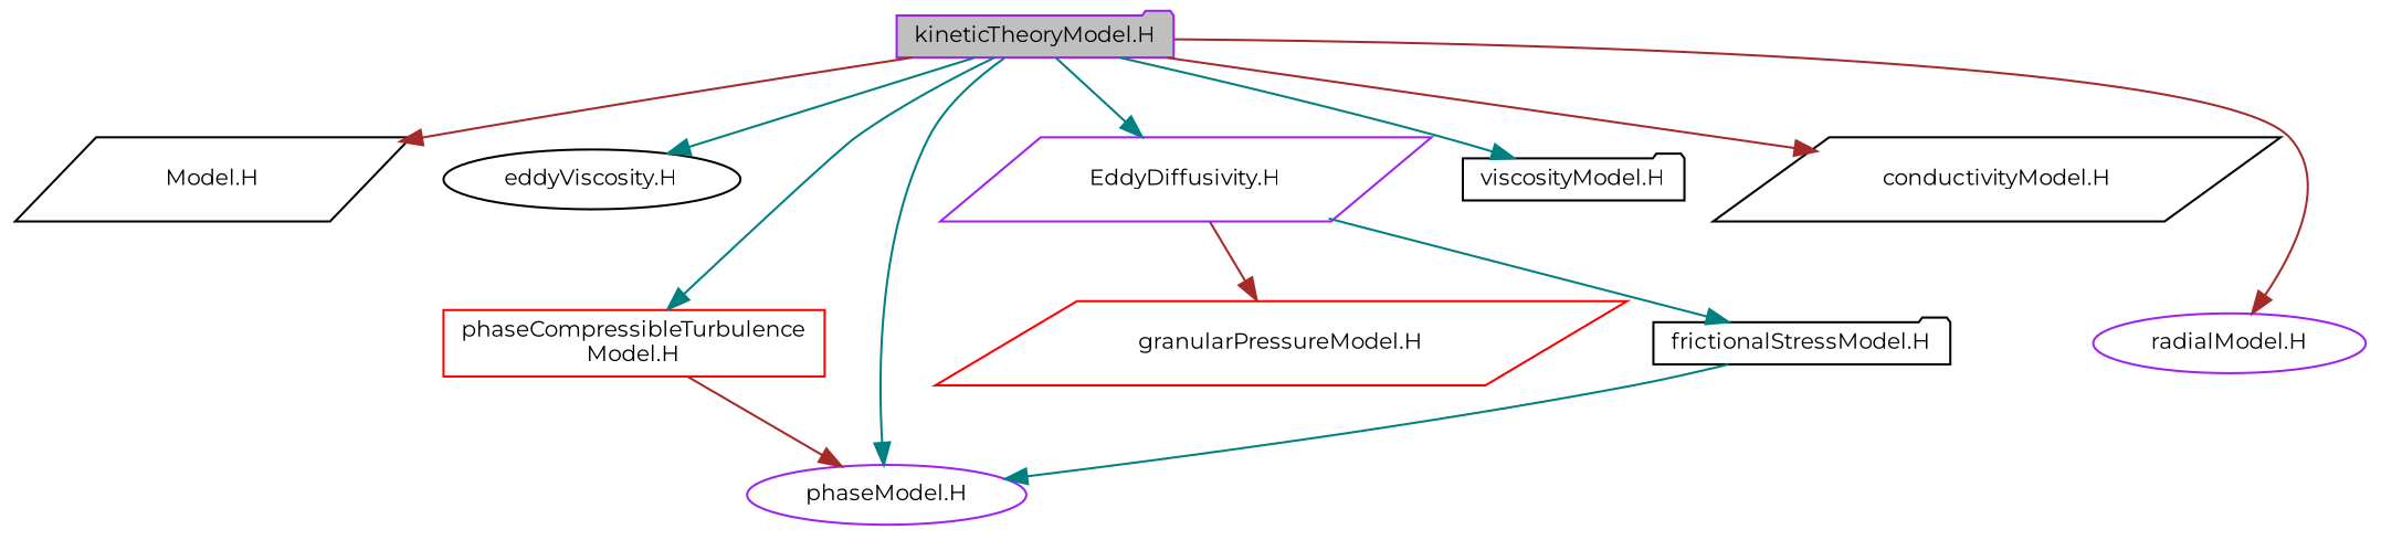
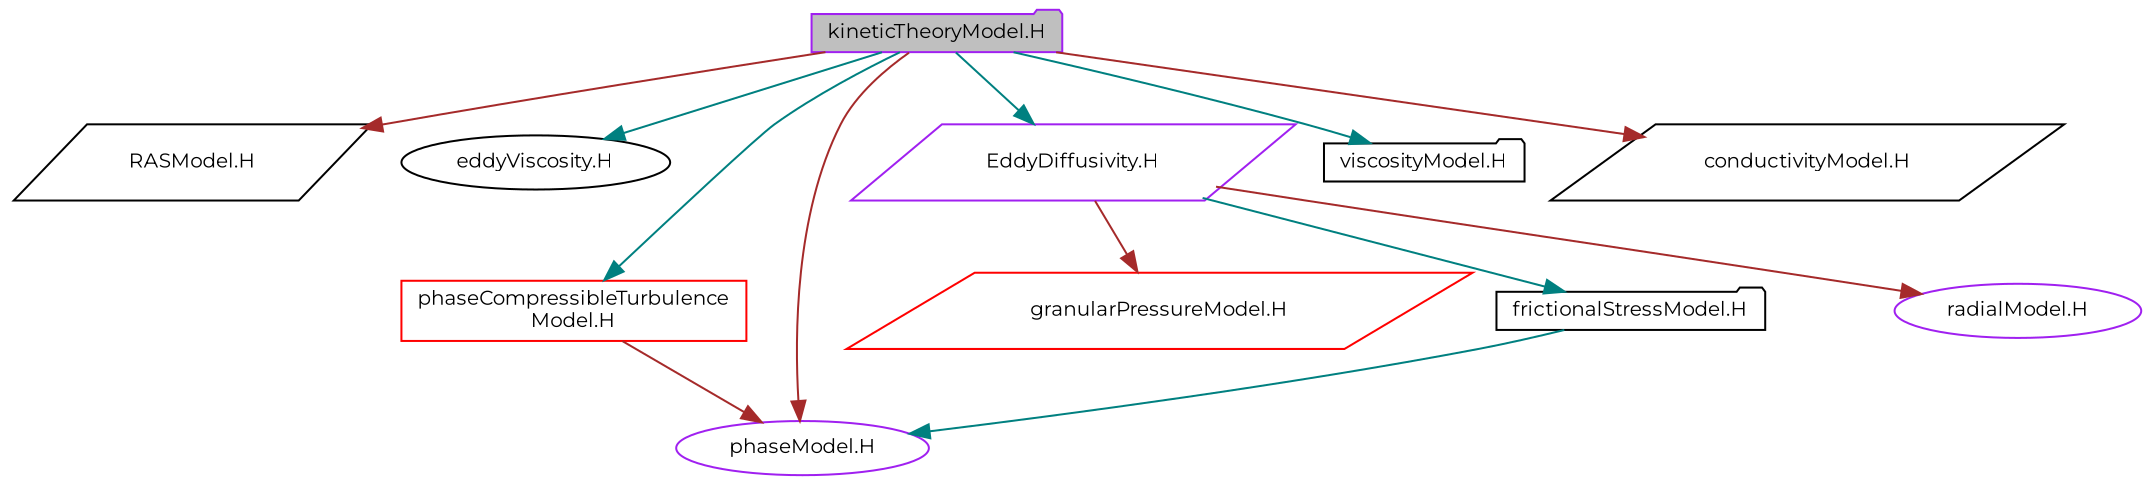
  digraph {
    fontname=Montserrat
    node [color=black fontname=Montserrat fontsize=10 shape=parallelogram]
    edge [color=brown fontname=Montserrat fontsize=10 labelfontname=Helvetica labelfontsize=10 style=solid]
    n1 [color=purple fillcolor=grey75 fontcolor=black height=0.2 label="kineticTheoryModel.H" shape=folder style=filled width=0.4]
-   n2 [height=0.2 label="Model.H" width=0.4]
+   n2 [height=0.2 label="RASModel.H" width=0.4]
    n3 [height=0.2 label="eddyViscosity.H" shape=ellipse width=0.4]
    n4 [color=red height=0.2 label="phaseCompressibleTurbulence\lModel.H" shape=box width=0.4]
    n5 [color=purple height=0.2 label="phaseModel.H" shape=ellipse width=0.4]
    n6 [color=purple height=0.2 label="EddyDiffusivity.H" width=0.4]
    n7 [height=0.2 label="viscosityModel.H" shape=folder width=0.4]
    n8 [height=0.2 label="conductivityModel.H" width=0.4]
    n9 [color=purple height=0.2 label="radialModel.H" shape=ellipse width=0.4]
    n10 [color=red height=0.2 label="granularPressureModel.H" width=0.4]
    n11 [height=0.2 label="frictionalStressModel.H" shape=folder width=0.4]
    n1 -> n2
    n1 -> n3 [color=teal]
    n1 -> n4 [color=teal]
-   n1 -> n5 [color=teal]
+   n1 -> n5
    n1 -> n6 [color=teal]
    n1 -> n7 [color=teal]
    n1 -> n8
-   n1 -> n9
+   n6 -> n9
    n4 -> n5
    n6 -> n10
    n6 -> n11 [color=teal]
    n11 -> n5 [color=teal]
  }
